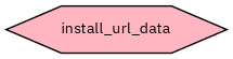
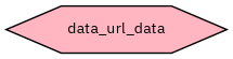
  digraph {
    rankdir=TB
    fontname="IBM Plex Sans"
-   n1 [color=black fillcolor=lightpink fontname="IBM Plex Sans" fontsize=10 height=0.2 label=install_url_data shape=hexagon style=filled width=0.4]
+   n1 [color=black fillcolor=lightpink fontname="IBM Plex Sans" fontsize=10 height=0.2 label=data_url_data shape=hexagon style=filled width=0.4]
  }
